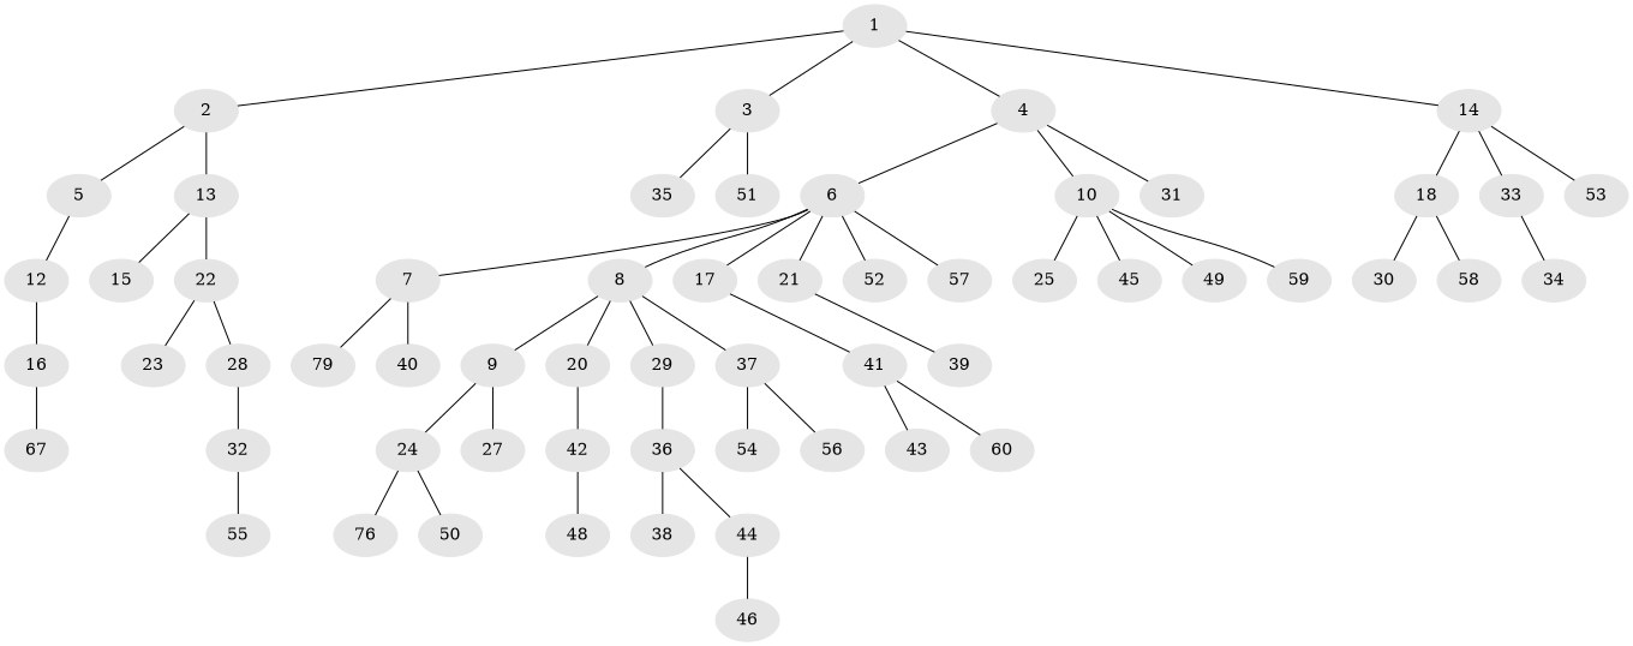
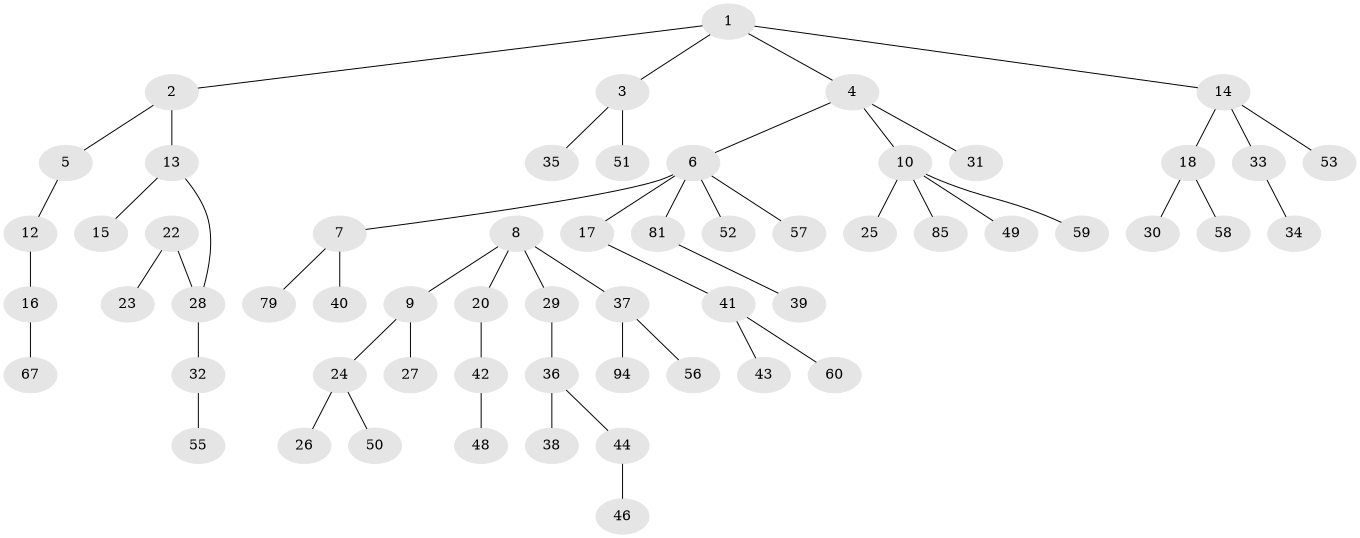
  graph {
    node [color=gray90 style=filled]
    1
    2
    3
    4
    14
    5
    13
    35
    51
    6
    10
    31
    18
    33
    53
    12
    15
    22
    7
    8
    17
-   21
+   21 [label=81]
    52
    57
    25
-   45
+   45 [label=85]
    49
    59
    16
    n30 [label=79]
    40
    9
    20
    29
    37
    41
    39
    24
    27
    42
    36
-   54
+   54 [label=94]
    56
-   26 [label=76]
+   26
    50
    n46 [label=67]
    23
    28
    30
    58
    34
    43
    60
    48
    32
    55
    38
    44
    46
    1 -- 2
    1 -- 3
    1 -- 4
    1 -- 14
    2 -- 5
    2 -- 13
    3 -- 35
    3 -- 51
    4 -- 6
    4 -- 10
    4 -- 31
    14 -- 18
    14 -- 33
    14 -- 53
    5 -- 12
    13 -- 15
-   13 -- 22
+   13 -- 28
    6 -- 7
-   6 -- 8
    6 -- 17
    6 -- 21
    6 -- 52
    6 -- 57
    10 -- 25
    10 -- 45
    10 -- 49
    10 -- 59
    18 -- 30
    18 -- 58
    33 -- 34
    12 -- 16
    22 -- 23
    22 -- 28
    7 -- n30
    7 -- 40
    8 -- 9
    8 -- 20
    8 -- 29
    8 -- 37
    17 -- 41
    21 -- 39
    16 -- n46
    9 -- 24
    9 -- 27
    20 -- 42
    29 -- 36
    37 -- 54
    37 -- 56
    41 -- 43
    41 -- 60
    24 -- 26
    24 -- 50
    42 -- 48
    36 -- 38
    36 -- 44
    28 -- 32
    32 -- 55
    44 -- 46
  }
